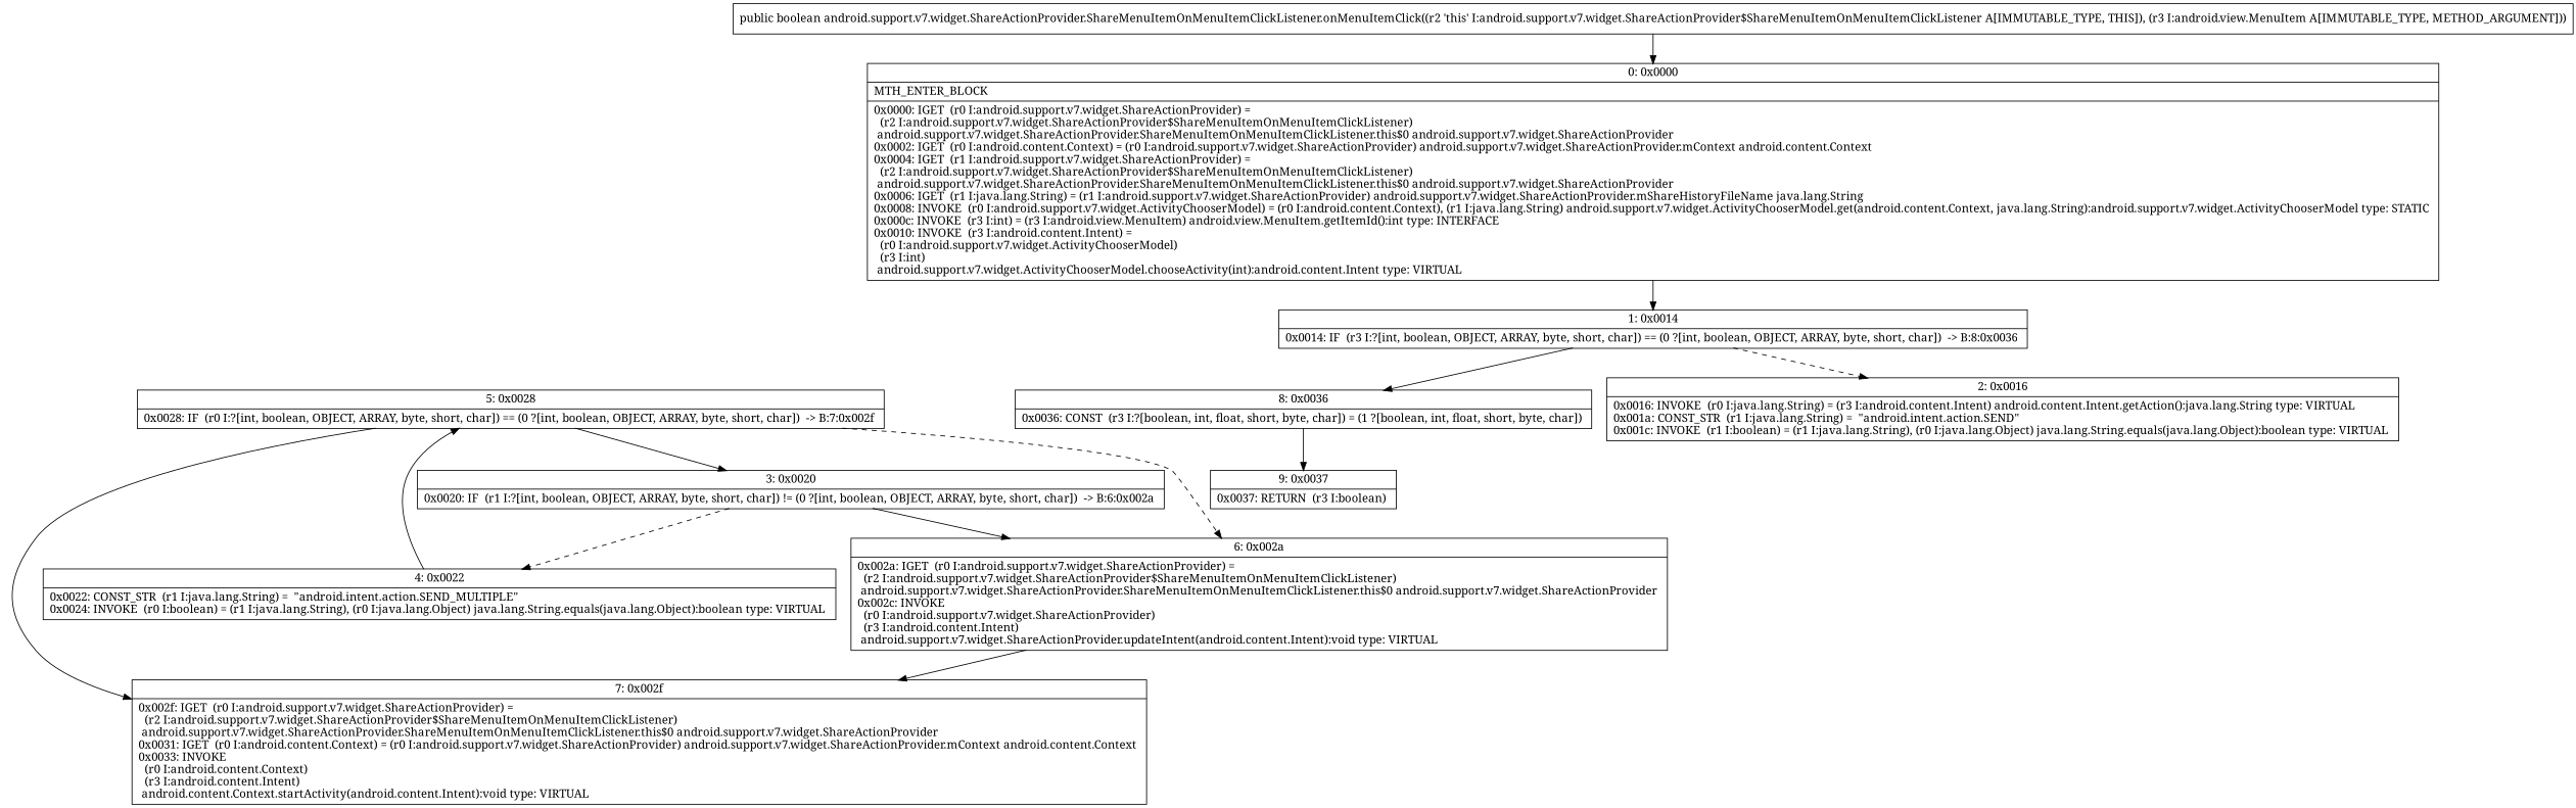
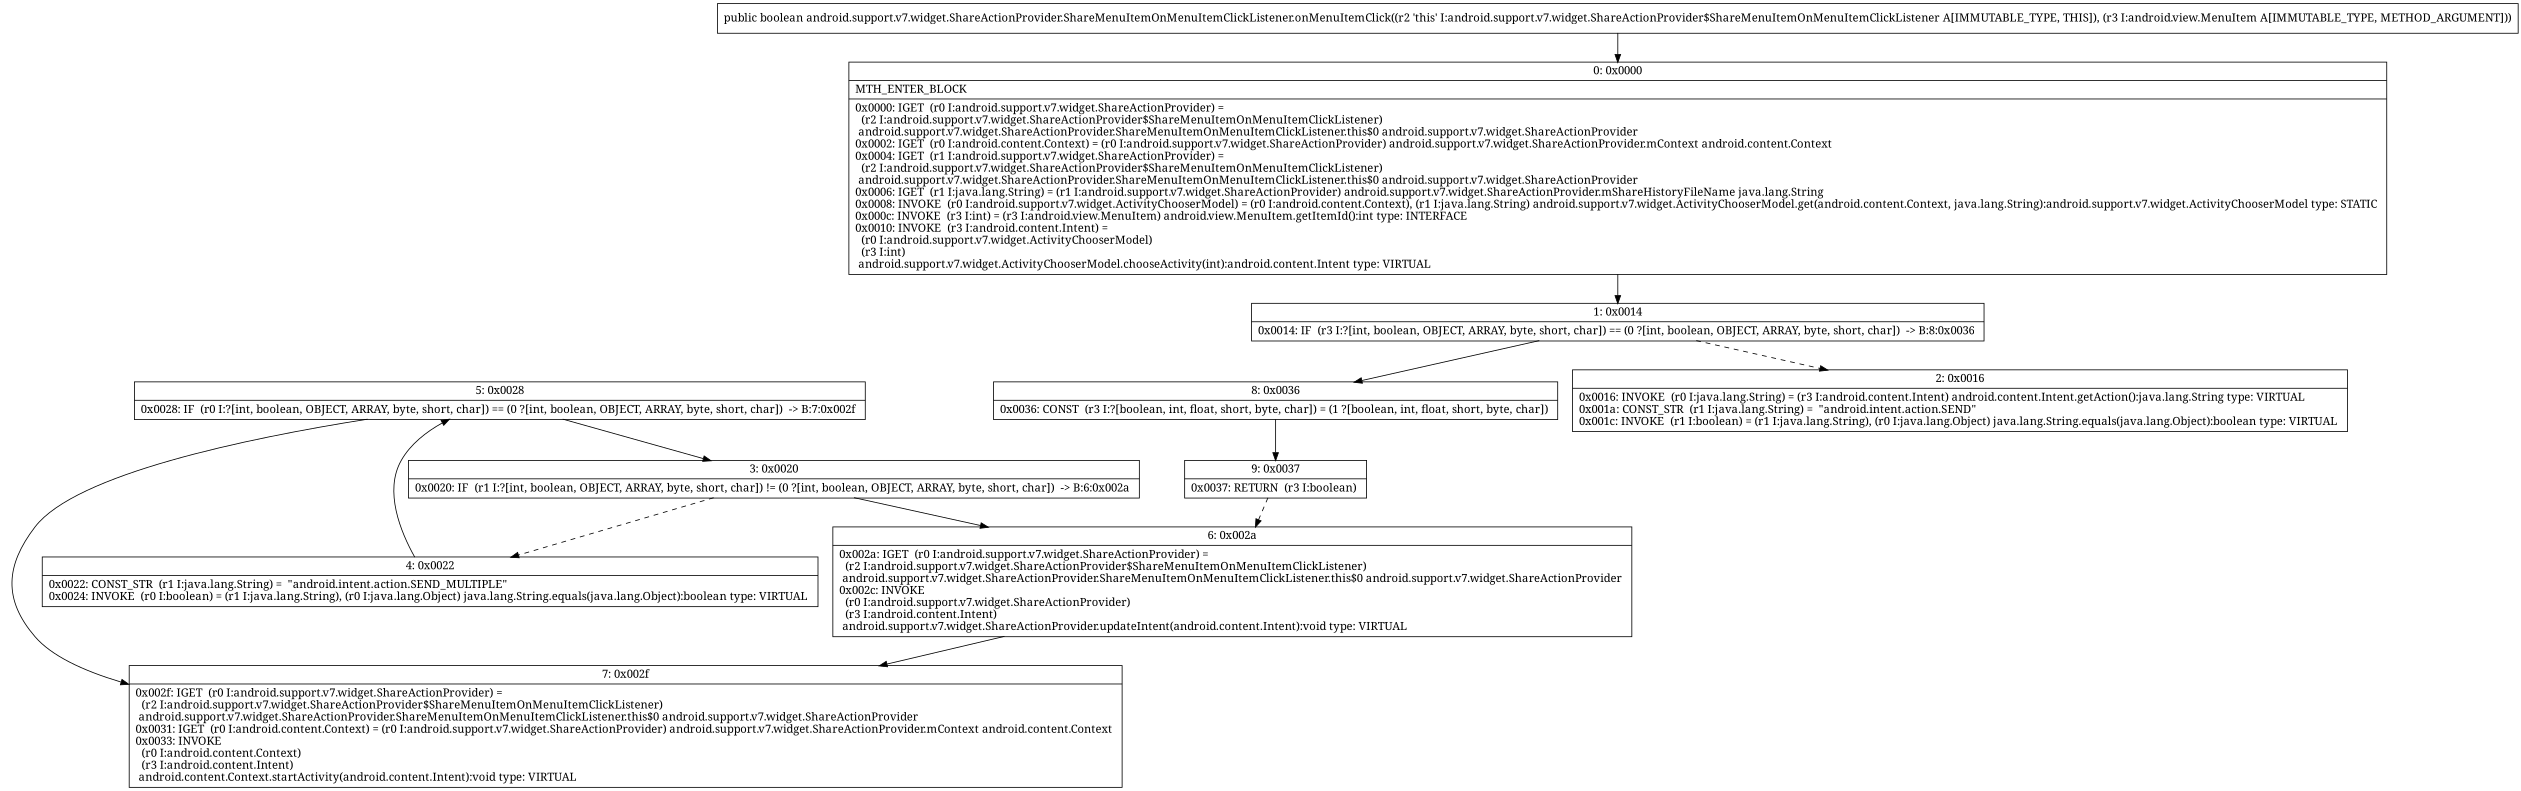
  digraph {
    fontname="Noto Serif"
    node [fontname="Noto Serif" shape=record]
    edge [fontname="Noto Serif"]
    n1 [label="{0\:\ 0x0000|MTH_ENTER_BLOCK\l|0x0000: IGET  (r0 I:android.support.v7.widget.ShareActionProvider) = \l  (r2 I:android.support.v7.widget.ShareActionProvider$ShareMenuItemOnMenuItemClickListener)\l android.support.v7.widget.ShareActionProvider.ShareMenuItemOnMenuItemClickListener.this$0 android.support.v7.widget.ShareActionProvider \l0x0002: IGET  (r0 I:android.content.Context) = (r0 I:android.support.v7.widget.ShareActionProvider) android.support.v7.widget.ShareActionProvider.mContext android.content.Context \l0x0004: IGET  (r1 I:android.support.v7.widget.ShareActionProvider) = \l  (r2 I:android.support.v7.widget.ShareActionProvider$ShareMenuItemOnMenuItemClickListener)\l android.support.v7.widget.ShareActionProvider.ShareMenuItemOnMenuItemClickListener.this$0 android.support.v7.widget.ShareActionProvider \l0x0006: IGET  (r1 I:java.lang.String) = (r1 I:android.support.v7.widget.ShareActionProvider) android.support.v7.widget.ShareActionProvider.mShareHistoryFileName java.lang.String \l0x0008: INVOKE  (r0 I:android.support.v7.widget.ActivityChooserModel) = (r0 I:android.content.Context), (r1 I:java.lang.String) android.support.v7.widget.ActivityChooserModel.get(android.content.Context, java.lang.String):android.support.v7.widget.ActivityChooserModel type: STATIC \l0x000c: INVOKE  (r3 I:int) = (r3 I:android.view.MenuItem) android.view.MenuItem.getItemId():int type: INTERFACE \l0x0010: INVOKE  (r3 I:android.content.Intent) = \l  (r0 I:android.support.v7.widget.ActivityChooserModel)\l  (r3 I:int)\l android.support.v7.widget.ActivityChooserModel.chooseActivity(int):android.content.Intent type: VIRTUAL \l}"]
    n2 [label="{1\:\ 0x0014|0x0014: IF  (r3 I:?[int, boolean, OBJECT, ARRAY, byte, short, char]) == (0 ?[int, boolean, OBJECT, ARRAY, byte, short, char])  \-\> B:8:0x0036 \l}"]
    n3 [label="{2\:\ 0x0016|0x0016: INVOKE  (r0 I:java.lang.String) = (r3 I:android.content.Intent) android.content.Intent.getAction():java.lang.String type: VIRTUAL \l0x001a: CONST_STR  (r1 I:java.lang.String) =  \"android.intent.action.SEND\" \l0x001c: INVOKE  (r1 I:boolean) = (r1 I:java.lang.String), (r0 I:java.lang.Object) java.lang.String.equals(java.lang.Object):boolean type: VIRTUAL \l}"]
    n4 [label="{8\:\ 0x0036|0x0036: CONST  (r3 I:?[boolean, int, float, short, byte, char]) = (1 ?[boolean, int, float, short, byte, char]) \l}"]
    n5 [label="{9\:\ 0x0037|0x0037: RETURN  (r3 I:boolean) \l}"]
    n6 [label="{3\:\ 0x0020|0x0020: IF  (r1 I:?[int, boolean, OBJECT, ARRAY, byte, short, char]) != (0 ?[int, boolean, OBJECT, ARRAY, byte, short, char])  \-\> B:6:0x002a \l}"]
    n7 [label="{4\:\ 0x0022|0x0022: CONST_STR  (r1 I:java.lang.String) =  \"android.intent.action.SEND_MULTIPLE\" \l0x0024: INVOKE  (r0 I:boolean) = (r1 I:java.lang.String), (r0 I:java.lang.Object) java.lang.String.equals(java.lang.Object):boolean type: VIRTUAL \l}"]
    n8 [label="{6\:\ 0x002a|0x002a: IGET  (r0 I:android.support.v7.widget.ShareActionProvider) = \l  (r2 I:android.support.v7.widget.ShareActionProvider$ShareMenuItemOnMenuItemClickListener)\l android.support.v7.widget.ShareActionProvider.ShareMenuItemOnMenuItemClickListener.this$0 android.support.v7.widget.ShareActionProvider \l0x002c: INVOKE  \l  (r0 I:android.support.v7.widget.ShareActionProvider)\l  (r3 I:android.content.Intent)\l android.support.v7.widget.ShareActionProvider.updateIntent(android.content.Intent):void type: VIRTUAL \l}"]
    n9 [label="{5\:\ 0x0028|0x0028: IF  (r0 I:?[int, boolean, OBJECT, ARRAY, byte, short, char]) == (0 ?[int, boolean, OBJECT, ARRAY, byte, short, char])  \-\> B:7:0x002f \l}"]
    n10 [label="{7\:\ 0x002f|0x002f: IGET  (r0 I:android.support.v7.widget.ShareActionProvider) = \l  (r2 I:android.support.v7.widget.ShareActionProvider$ShareMenuItemOnMenuItemClickListener)\l android.support.v7.widget.ShareActionProvider.ShareMenuItemOnMenuItemClickListener.this$0 android.support.v7.widget.ShareActionProvider \l0x0031: IGET  (r0 I:android.content.Context) = (r0 I:android.support.v7.widget.ShareActionProvider) android.support.v7.widget.ShareActionProvider.mContext android.content.Context \l0x0033: INVOKE  \l  (r0 I:android.content.Context)\l  (r3 I:android.content.Intent)\l android.content.Context.startActivity(android.content.Intent):void type: VIRTUAL \l}"]
    n11 [label="{public boolean android.support.v7.widget.ShareActionProvider.ShareMenuItemOnMenuItemClickListener.onMenuItemClick((r2 'this' I:android.support.v7.widget.ShareActionProvider$ShareMenuItemOnMenuItemClickListener A[IMMUTABLE_TYPE, THIS]), (r3 I:android.view.MenuItem A[IMMUTABLE_TYPE, METHOD_ARGUMENT])) }"]
    n1 -> n2
    n2 -> n3 [style=dashed]
    n2 -> n4
    n4 -> n5
    n6 -> n7 [style=dashed]
    n6 -> n8
    n7 -> n9
    n8 -> n10
    n9 -> n6
-   n9 -> n8 [style=dashed]
+   n5 -> n8 [style=dashed]
    n9 -> n10
    n11 -> n1
  }
